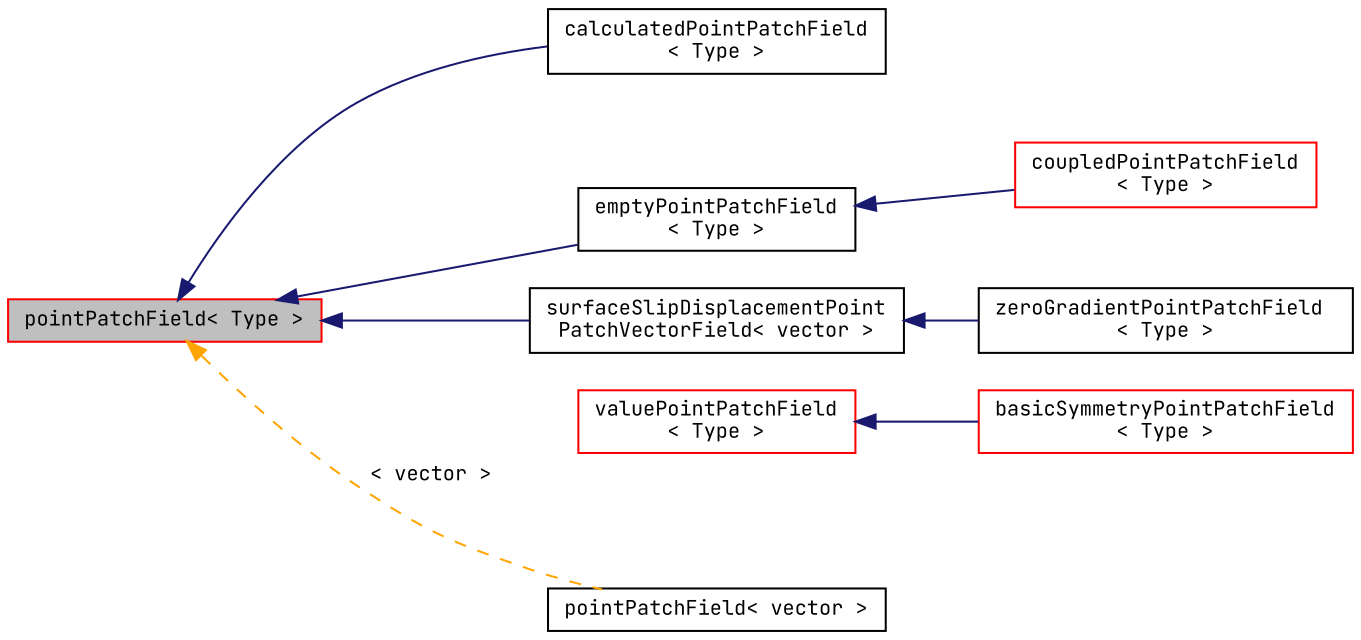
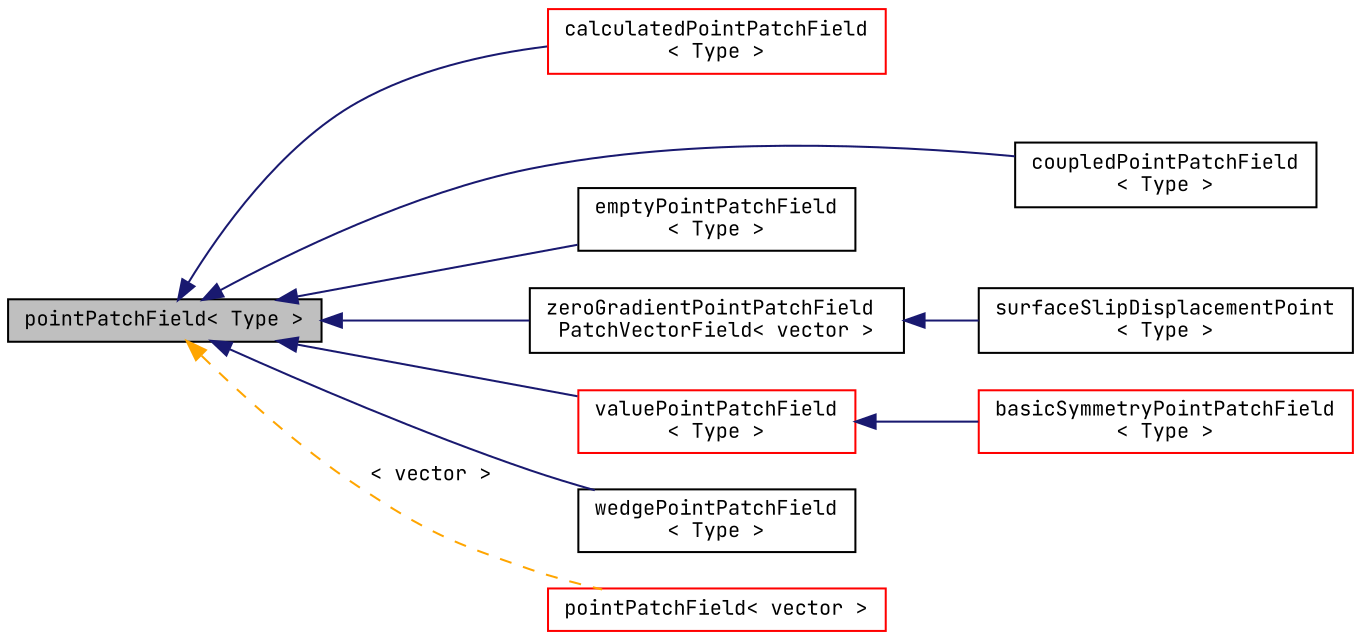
  digraph {
    fontname="JetBrains Mono"
    rankdir=LR
    node [color=black fontname="JetBrains Mono" fontsize=10 shape=record]
    edge [color=midnightblue dir=back fontname="JetBrains Mono" fontsize=10 labelfontname=FreeSans labelfontsize=10 style=solid]
-   n1 [color=red fillcolor=grey75 fontcolor=black height=0.2 label="pointPatchField\< Type \>" style=filled width=0.4]
-   n2 [height=0.2 label="calculatedPointPatchField\l\< Type \>" width=0.4]
-   n3 [color=red height=0.2 label="coupledPointPatchField\l\< Type \>" width=0.4]
+   n1 [fillcolor=grey75 fontcolor=black height=0.2 label="pointPatchField\< Type \>" style=filled width=0.4]
+   n2 [color=red height=0.2 label="calculatedPointPatchField\l\< Type \>" width=0.4]
+   n3 [height=0.2 label="coupledPointPatchField\l\< Type \>" width=0.4]
    n4 [height=0.2 label="emptyPointPatchField\l\< Type \>" width=0.4]
-   n5 [height=0.2 label="surfaceSlipDisplacementPoint\lPatchVectorField\< vector \>" width=0.4]
+   n5 [height=0.2 label="zeroGradientPointPatchField\lPatchVectorField\< vector \>" width=0.4]
    n6 [color=red height=0.2 label="valuePointPatchField\l\< Type \>" width=0.4]
-   n8 [height=0.2 label="pointPatchField\< vector \>" width=0.4]
+   n7 [height=0.2 label="wedgePointPatchField\l\< Type \>" width=0.4]
+   n8 [color=red height=0.2 label="pointPatchField\< vector \>" width=0.4]
    n9 [color=red height=0.2 label="basicSymmetryPointPatchField\l\< Type \>" width=0.4]
-   n10 [height=0.2 label="zeroGradientPointPatchField\l\< Type \>" width=0.4]
+   n10 [height=0.2 label="surfaceSlipDisplacementPoint\l\< Type \>" width=0.4]
    n1 -> n2
-   n4 -> n3
+   n1 -> n3
    n1 -> n4
    n1 -> n5
+   n1 -> n6
+   n1 -> n7
    n1 -> n8 [color=orange label=" \< vector \>" style=dashed]
    n5 -> n10
    n6 -> n9
  }
